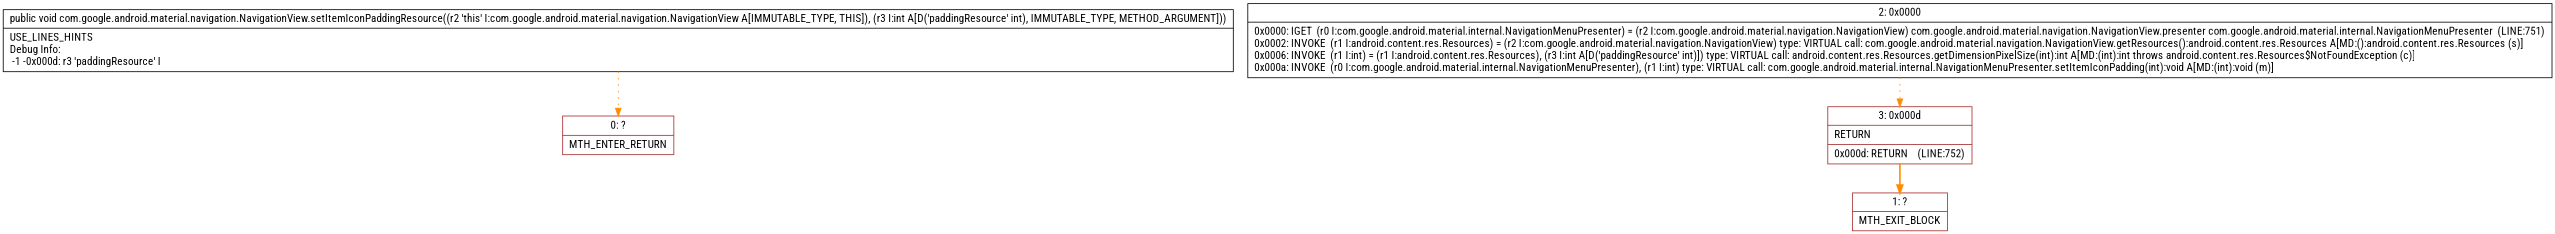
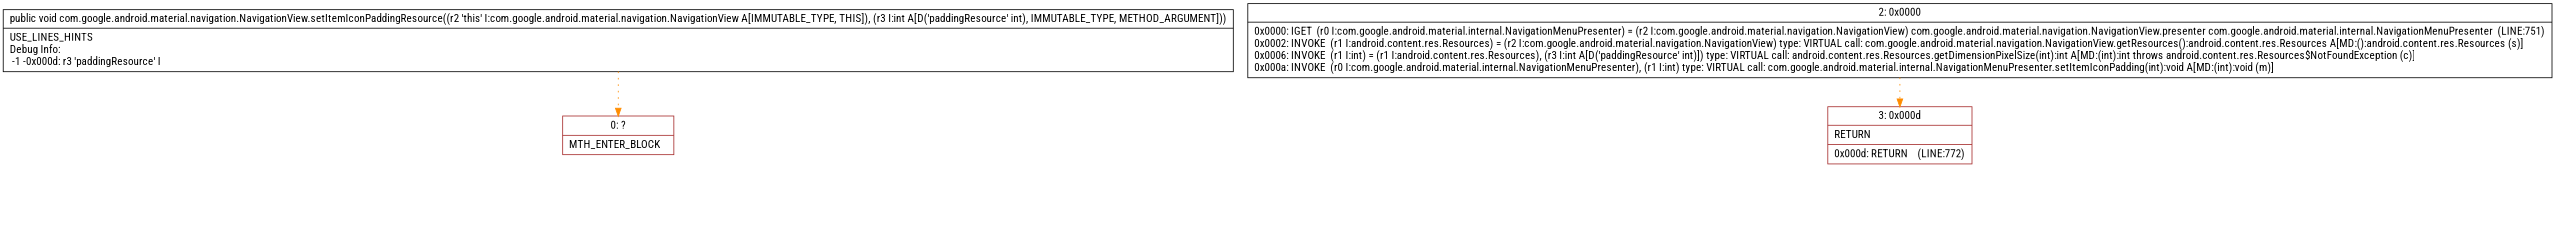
  digraph {
    fontname="Roboto Condensed"
    node [color=brown fontname="Roboto Condensed" shape=record]
    edge [color=darkorange fontname="Roboto Condensed" style=dotted]
-   n1 [label="{0\:\ ?|MTH_ENTER_RETURN\l}"]
+   n1 [label="{0\:\ ?|MTH_ENTER_BLOCK\l}"]
    n2 [color=black label="{2\:\ 0x0000|0x0000: IGET  (r0 I:com.google.android.material.internal.NavigationMenuPresenter) = (r2 I:com.google.android.material.navigation.NavigationView) com.google.android.material.navigation.NavigationView.presenter com.google.android.material.internal.NavigationMenuPresenter  (LINE:751)\l0x0002: INVOKE  (r1 I:android.content.res.Resources) = (r2 I:com.google.android.material.navigation.NavigationView) type: VIRTUAL call: com.google.android.material.navigation.NavigationView.getResources():android.content.res.Resources A[MD:():android.content.res.Resources (s)]\l0x0006: INVOKE  (r1 I:int) = (r1 I:android.content.res.Resources), (r3 I:int A[D('paddingResource' int)]) type: VIRTUAL call: android.content.res.Resources.getDimensionPixelSize(int):int A[MD:(int):int throws android.content.res.Resources$NotFoundException (c)]\l0x000a: INVOKE  (r0 I:com.google.android.material.internal.NavigationMenuPresenter), (r1 I:int) type: VIRTUAL call: com.google.android.material.internal.NavigationMenuPresenter.setItemIconPadding(int):void A[MD:(int):void (m)]\l}"]
-   n3 [label="{3\:\ 0x000d|RETURN\l|0x000d: RETURN    (LINE:752)\l}"]
-   n4 [label="{1\:\ ?|MTH_EXIT_BLOCK\l}"]
+   n3 [label="{3\:\ 0x000d|RETURN\l|0x000d: RETURN    (LINE:772)\l}"]
    n5 [color=black label="{public void com.google.android.material.navigation.NavigationView.setItemIconPaddingResource((r2 'this' I:com.google.android.material.navigation.NavigationView A[IMMUTABLE_TYPE, THIS]), (r3 I:int A[D('paddingResource' int), IMMUTABLE_TYPE, METHOD_ARGUMENT]))  | USE_LINES_HINTS\lDebug Info:\l  \-1 \-0x000d: r3 'paddingResource' I\l}"]
    n2 -> n3
-   n3 -> n4 [style=bold]
    n5 -> n1
  }
